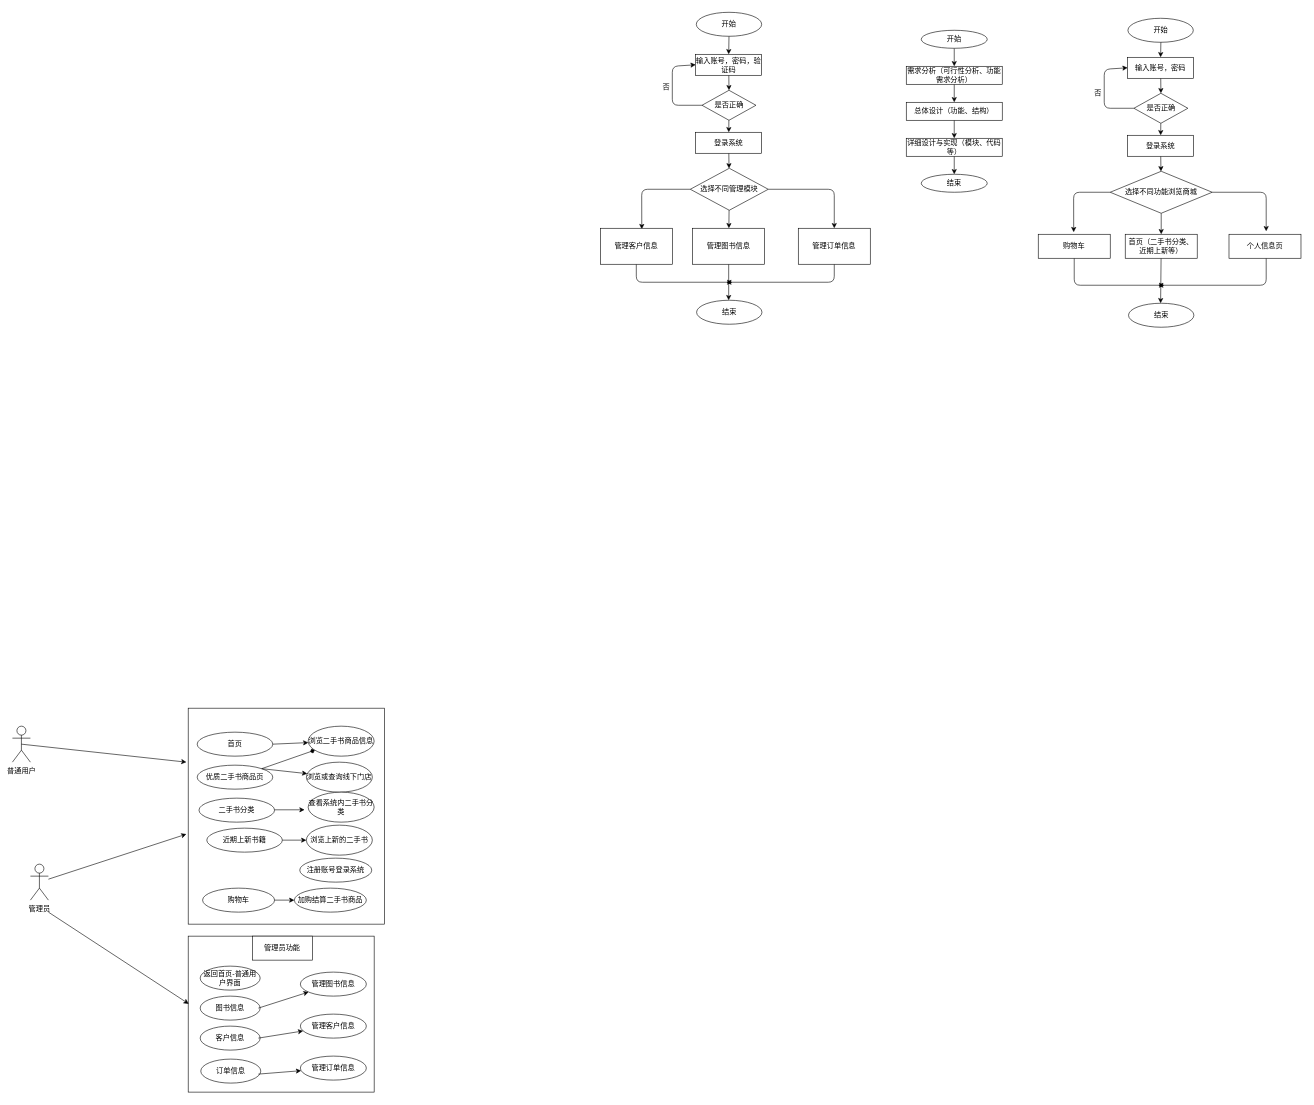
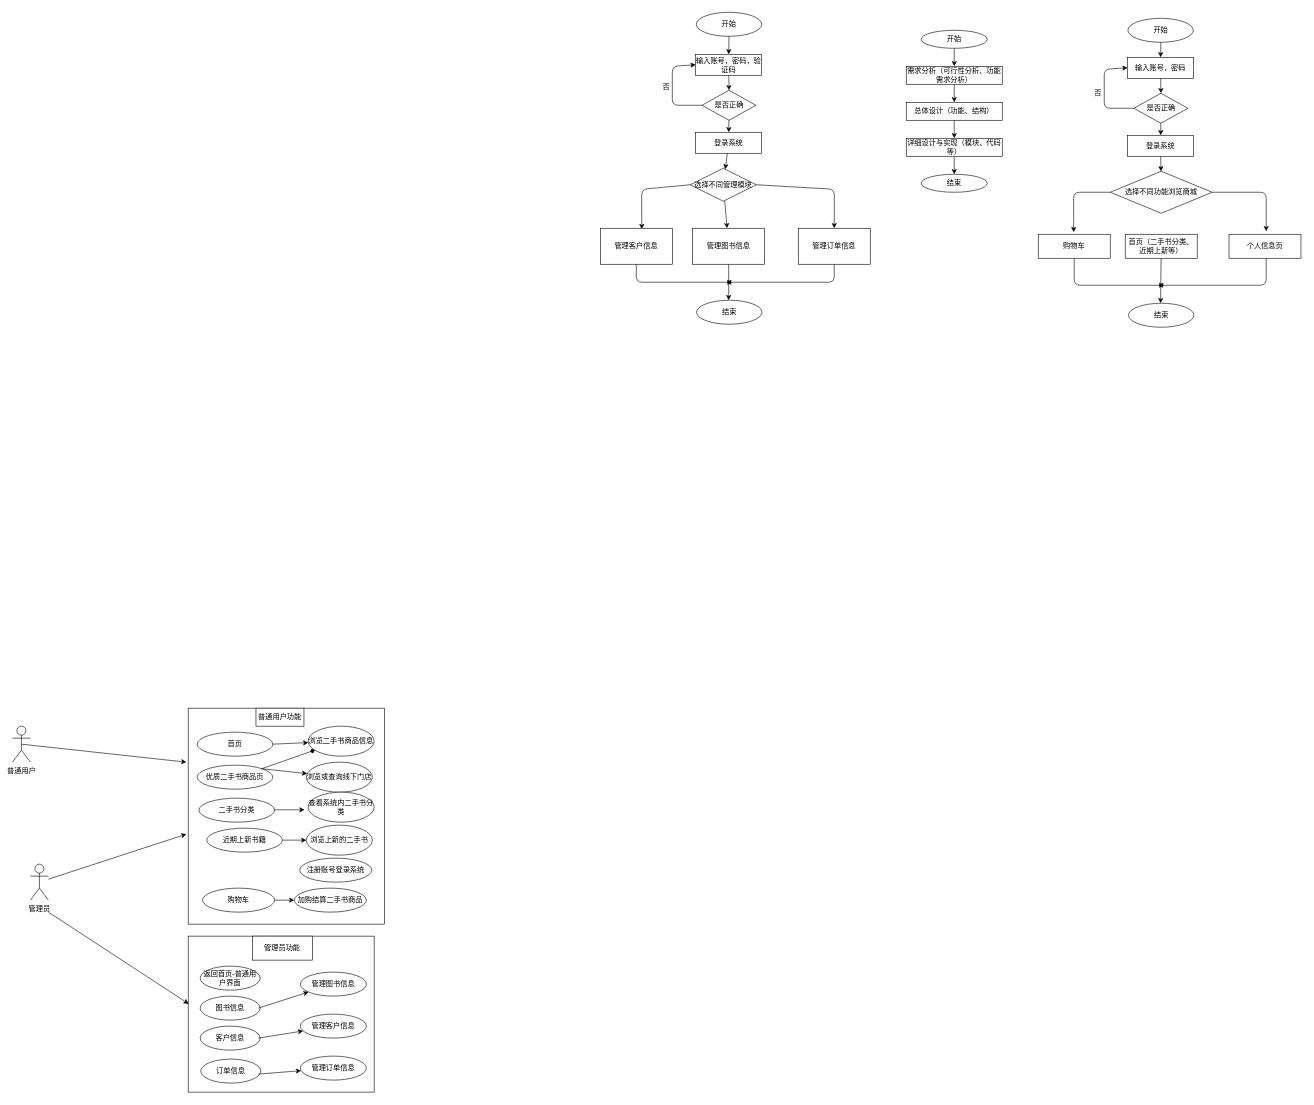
  <mxCell id="0" />
  <mxCell id="1" parent="0" />
  <mxCell id="2" style="edgeStyle=none;html=1;exitX=0.5;exitY=0.5;exitDx=0;exitDy=0;exitPerimeter=0;" parent="1" source="3" edge="1"><mxGeometry relative="1" as="geometry"><mxPoint x="310" y="1270" as="targetPoint" /></mxGeometry></mxCell>
  <mxCell id="3" value="普通用户" style="shape=umlActor;verticalLabelPosition=bottom;verticalAlign=top;html=1;outlineConnect=0;" parent="1" vertex="1"><mxGeometry x="20" y="1210" width="30" height="60" as="geometry" /></mxCell>
  <mxCell id="4" value="管理员" style="shape=umlActor;verticalLabelPosition=bottom;verticalAlign=top;html=1;outlineConnect=0;" parent="1" vertex="1"><mxGeometry x="50" y="1440" width="30" height="60" as="geometry" /></mxCell>
  <mxCell id="5" value="" style="rounded=0;whiteSpace=wrap;html=1;align=left;" parent="1" vertex="1"><mxGeometry x="313" width="327" height="360" as="geometry" y="1180" /></mxCell>
+ <mxCell id="6" value="普通用户功能" style="rounded=0;whiteSpace=wrap;html=1;" parent="1" vertex="1"><mxGeometry x="426" width="80" height="30" as="geometry" y="1180" /></mxCell>
  <mxCell id="7" value="首页" style="ellipse;whiteSpace=wrap;html=1;" parent="1" vertex="1"><mxGeometry x="328" y="1220" width="126" height="40" as="geometry" /></mxCell>
  <mxCell id="8" value="优质二手书商品页" style="ellipse;whiteSpace=wrap;html=1;" parent="1" vertex="1"><mxGeometry x="328" y="1275" width="126" height="40" as="geometry" /></mxCell>
  <mxCell id="9" value="二手书分类" style="ellipse;whiteSpace=wrap;html=1;" parent="1" vertex="1"><mxGeometry x="331" y="1330" width="126" height="40" as="geometry" /></mxCell>
  <mxCell id="10" value="近期上新书籍" style="ellipse;whiteSpace=wrap;html=1;" parent="1" vertex="1"><mxGeometry x="344" y="1380" width="126" height="40" as="geometry" /></mxCell>
  <mxCell id="11" value="浏览二手书商品信息" style="ellipse;whiteSpace=wrap;html=1;" parent="1" vertex="1"><mxGeometry x="513" y="1210" width="110" height="50" as="geometry" /></mxCell>
  <mxCell id="12" value="浏览或查询线下门店" style="ellipse;whiteSpace=wrap;html=1;" parent="1" vertex="1"><mxGeometry x="510" y="1270" width="110" height="50" as="geometry" /></mxCell>
  <mxCell id="13" value="查看系统内二手书分类" style="ellipse;whiteSpace=wrap;html=1;" parent="1" vertex="1"><mxGeometry x="513" y="1320" width="110" height="50" as="geometry" /></mxCell>
  <mxCell id="14" value="浏览上新的二手书" style="ellipse;whiteSpace=wrap;html=1;" parent="1" vertex="1"><mxGeometry x="510" y="1375" width="110" height="50" as="geometry" /></mxCell>
  <mxCell id="15" value="" style="endArrow=classic;html=1;exitX=1;exitY=0.5;exitDx=0;exitDy=0;" parent="1" source="7" target="11" edge="1"><mxGeometry width="50" height="50" relative="1" as="geometry"><mxPoint x="380" y="1370" as="sourcePoint" /><mxPoint x="430" y="1320" as="targetPoint" /></mxGeometry></mxCell>
  <mxCell id="16" value="" style="endArrow=classic;html=1;exitX=1;exitY=0;exitDx=0;exitDy=0;" parent="1" source="8" target="12" edge="1"><mxGeometry width="50" height="50" relative="1" as="geometry"><mxPoint x="470" y="1270" as="sourcePoint" /><mxPoint x="526.268" y="1267.465" as="targetPoint" /></mxGeometry></mxCell>
  <mxCell id="17" value="" style="endArrow=diamond;html=1;exitX=1;exitY=0;exitDx=0;exitDy=0;" parent="1" source="8" target="11" edge="1"><mxGeometry width="50" height="50" relative="1" as="geometry"><mxPoint x="450" y="1310" as="sourcePoint" /><mxPoint x="523.667" y="1321.119" as="targetPoint" /></mxGeometry></mxCell>
  <mxCell id="18" value="" style="endArrow=classic;html=1;" parent="1" edge="1"><mxGeometry width="50" height="50" relative="1" as="geometry"><mxPoint x="457" y="1349.41" as="sourcePoint" /><mxPoint x="507" y="1349.41" as="targetPoint" /></mxGeometry></mxCell>
  <mxCell id="19" value="" style="endArrow=classic;html=1;exitX=1;exitY=0.5;exitDx=0;exitDy=0;" parent="1" source="10" target="14" edge="1"><mxGeometry width="50" height="50" relative="1" as="geometry"><mxPoint x="470" y="1380" as="sourcePoint" /><mxPoint x="520" y="1380" as="targetPoint" /></mxGeometry></mxCell>
  <mxCell id="20" value="" style="rounded=0;whiteSpace=wrap;html=1;" parent="1" vertex="1"><mxGeometry x="313" y="1560" width="310" height="260" as="geometry" /></mxCell>
  <mxCell id="21" value="管理员功能" style="rounded=0;whiteSpace=wrap;html=1;" parent="1" vertex="1"><mxGeometry x="420" y="1560" width="100" height="40" as="geometry" /></mxCell>
  <mxCell id="22" value="" style="endArrow=classic;html=1;" parent="1" source="4" edge="1"><mxGeometry width="50" height="50" relative="1" as="geometry"><mxPoint x="380" y="1460" as="sourcePoint" /><mxPoint x="310" y="1390" as="targetPoint" /></mxGeometry></mxCell>
  <mxCell id="23" value="" style="endArrow=classic;html=1;entryX=0.003;entryY=0.434;entryDx=0;entryDy=0;entryPerimeter=0;" parent="1" target="20" edge="1"><mxGeometry width="50" height="50" relative="1" as="geometry"><mxPoint x="80" y="1520" as="sourcePoint" /><mxPoint x="327.858" y="1466.74" as="targetPoint" /></mxGeometry></mxCell>
  <mxCell id="24" value="返回首页-普通用户界面" style="ellipse;whiteSpace=wrap;html=1;" parent="1" vertex="1"><mxGeometry x="333" y="1610" width="100" height="40" as="geometry" /></mxCell>
  <mxCell id="25" value="图书信息" style="ellipse;whiteSpace=wrap;html=1;" parent="1" vertex="1"><mxGeometry x="333" y="1660" width="100" height="40" as="geometry" /></mxCell>
  <mxCell id="26" value="客户信息" style="ellipse;whiteSpace=wrap;html=1;" parent="1" vertex="1"><mxGeometry x="333" y="1710" width="100" height="40" as="geometry" /></mxCell>
  <mxCell id="27" value="订单信息" style="ellipse;whiteSpace=wrap;html=1;" parent="1" vertex="1"><mxGeometry x="334" y="1765" width="100" height="40" as="geometry" /></mxCell>
  <mxCell id="28" value="管理图书信息" style="ellipse;whiteSpace=wrap;html=1;" parent="1" vertex="1"><mxGeometry x="500" y="1620" width="110" height="40" as="geometry" /></mxCell>
  <mxCell id="29" value="管理客户信息" style="ellipse;whiteSpace=wrap;html=1;" parent="1" vertex="1"><mxGeometry x="500" y="1690" width="110" height="40" as="geometry" /></mxCell>
  <mxCell id="30" value="管理订单信息" style="ellipse;whiteSpace=wrap;html=1;" parent="1" vertex="1"><mxGeometry x="500" y="1760" width="110" height="40" as="geometry" /></mxCell>
  <mxCell id="31" value="" style="endArrow=classic;html=1;" parent="1" target="28" edge="1"><mxGeometry width="50" height="50" relative="1" as="geometry"><mxPoint x="430" y="1680" as="sourcePoint" /><mxPoint x="480" y="1630" as="targetPoint" /></mxGeometry></mxCell>
  <mxCell id="32" value="" style="endArrow=classic;html=1;" parent="1" target="29" edge="1"><mxGeometry width="50" height="50" relative="1" as="geometry"><mxPoint x="430" y="1730" as="sourcePoint" /><mxPoint x="480" y="1680" as="targetPoint" /></mxGeometry></mxCell>
  <mxCell id="33" value="" style="endArrow=classic;html=1;" parent="1" target="30" edge="1"><mxGeometry width="50" height="50" relative="1" as="geometry"><mxPoint x="430" y="1790" as="sourcePoint" /><mxPoint x="480" y="1740" as="targetPoint" /></mxGeometry></mxCell>
  <mxCell id="34" value="购物车" style="ellipse;whiteSpace=wrap;html=1;" parent="1" vertex="1"><mxGeometry x="337" y="1480" width="120" height="40" as="geometry" /></mxCell>
  <mxCell id="35" value="加购结算二手书商品&lt;span style=&quot;color: rgba(0, 0, 0, 0); font-family: monospace; font-size: 0px; text-align: start;&quot;&gt;%3CmxGraphModel%3E%3Croot%3E%3CmxCell%20id%3D%220%22%2F%3E%3CmxCell%20id%3D%221%22%20parent%3D%220%22%2F%3E%3CmxCell%20id%3D%222%22%20value%3D%22%E8%B4%AD%E7%89%A9%E8%BD%A6%22%20style%3D%22ellipse%3BwhiteSpace%3Dwrap%3Bhtml%3D1%3B%22%20vertex%3D%221%22%20parent%3D%221%22%3E%3CmxGeometry%20x%3D%22357%22%20y%3D%22300%22%20width%3D%22120%22%20height%3D%2240%22%20as%3D%22geometry%22%2F%3E%3C%2FmxCell%3E%3C%2Froot%3E%3C%2FmxGraphModel%3E&lt;/span&gt;" style="ellipse;whiteSpace=wrap;html=1;" parent="1" vertex="1"><mxGeometry x="490" y="1480" width="120" height="40" as="geometry" /></mxCell>
  <mxCell id="36" value="注册账号登录系统" style="ellipse;whiteSpace=wrap;html=1;" parent="1" vertex="1"><mxGeometry x="499" y="1430" width="120" height="40" as="geometry" /></mxCell>
  <mxCell id="37" value="" style="endArrow=classic;html=1;" parent="1" source="34" target="35" edge="1"><mxGeometry width="50" height="50" relative="1" as="geometry"><mxPoint x="467" y="1460" as="sourcePoint" /><mxPoint x="509" y="1460" as="targetPoint" /></mxGeometry></mxCell>
  <mxCell id="38" style="edgeStyle=none;html=1;entryX=0.5;entryY=0;entryDx=0;entryDy=0;" edge="1" parent="1" source="39" target="41"><mxGeometry relative="1" as="geometry" /></mxCell>
  <mxCell id="39" value="需求分析（可行性分析、功能需求分析）" style="rounded=0;whiteSpace=wrap;html=1;" vertex="1" parent="1"><mxGeometry x="1510" y="110" width="160" height="30" as="geometry" /></mxCell>
  <mxCell id="40" style="edgeStyle=none;html=1;entryX=0.5;entryY=0;entryDx=0;entryDy=0;" edge="1" parent="1" source="41" target="43"><mxGeometry relative="1" as="geometry" /></mxCell>
  <mxCell id="41" value="总体设计（功能、结构）" style="rounded=0;whiteSpace=wrap;html=1;" vertex="1" parent="1"><mxGeometry x="1510" y="170" width="160" height="30" as="geometry" /></mxCell>
  <mxCell id="42" style="edgeStyle=none;html=1;entryX=0.5;entryY=0;entryDx=0;entryDy=0;" edge="1" parent="1" source="43" target="44"><mxGeometry relative="1" as="geometry" /></mxCell>
  <mxCell id="43" value="详细设计与实现（模块、代码等）" style="rounded=0;whiteSpace=wrap;html=1;" vertex="1" parent="1"><mxGeometry x="1510" y="230" width="160" height="30" as="geometry" /></mxCell>
  <mxCell id="44" value="结束" style="ellipse;whiteSpace=wrap;html=1;" vertex="1" parent="1"><mxGeometry x="1535" y="290" width="110" height="30" as="geometry" /></mxCell>
  <mxCell id="45" value="" style="edgeStyle=none;html=1;" edge="1" parent="1" source="46"><mxGeometry relative="1" as="geometry"><mxPoint x="1590" y="110" as="targetPoint" /></mxGeometry></mxCell>
  <mxCell id="46" value="开始" style="ellipse;whiteSpace=wrap;html=1;" vertex="1" parent="1"><mxGeometry x="1535" y="50" width="110" height="30" as="geometry" /></mxCell>
  <mxCell id="47" style="edgeStyle=none;html=1;entryX=0.5;entryY=0;entryDx=0;entryDy=0;" edge="1" parent="1" source="48" target="50"><mxGeometry relative="1" as="geometry" /></mxCell>
  <mxCell id="48" value="开始" style="ellipse;whiteSpace=wrap;html=1;" vertex="1" parent="1"><mxGeometry x="1160" y="20" width="109" height="40" as="geometry" /></mxCell>
  <mxCell id="49" style="edgeStyle=none;html=1;entryX=0.5;entryY=0;entryDx=0;entryDy=0;" edge="1" parent="1" source="50" target="53"><mxGeometry relative="1" as="geometry" /></mxCell>
  <mxCell id="50" value="输入账号，密码，验证码" style="rounded=0;whiteSpace=wrap;html=1;" vertex="1" parent="1"><mxGeometry x="1159" y="90" width="110" height="35" as="geometry" /></mxCell>
  <mxCell id="51" style="edgeStyle=none;html=1;entryX=0;entryY=0.5;entryDx=0;entryDy=0;exitX=0;exitY=0.5;exitDx=0;exitDy=0;" edge="1" parent="1" source="53" target="50"><mxGeometry relative="1" as="geometry"><Array as="points"><mxPoint x="1120" y="175" /><mxPoint x="1120" y="110" /></Array></mxGeometry></mxCell>
  <mxCell id="52" value="" style="edgeStyle=none;html=1;" edge="1" parent="1" source="53" target="55"><mxGeometry relative="1" as="geometry" /></mxCell>
  <mxCell id="53" value="是否正确" style="rhombus;whiteSpace=wrap;html=1;" vertex="1" parent="1"><mxGeometry x="1169.5" y="150" width="90" height="50" as="geometry" /></mxCell>
  <mxCell id="54" value="" style="edgeStyle=none;html=1;" edge="1" parent="1" source="55" target="60"><mxGeometry relative="1" as="geometry" /></mxCell>
  <mxCell id="55" value="登录系统" style="rounded=0;whiteSpace=wrap;html=1;" vertex="1" parent="1"><mxGeometry x="1159" y="220" width="110" height="35" as="geometry" /></mxCell>
  <mxCell id="56" value="结束" style="ellipse;whiteSpace=wrap;html=1;" vertex="1" parent="1"><mxGeometry x="1160.5" y="500" width="109" height="40" as="geometry" /></mxCell>
  <mxCell id="57" value="" style="edgeStyle=none;html=1;" edge="1" parent="1" source="60" target="62"><mxGeometry relative="1" as="geometry" /></mxCell>
  <mxCell id="58" style="edgeStyle=none;html=1;entryX=0.576;entryY=0.026;entryDx=0;entryDy=0;entryPerimeter=0;exitX=0;exitY=0.5;exitDx=0;exitDy=0;" edge="1" parent="1" source="60" target="64"><mxGeometry relative="1" as="geometry"><Array as="points"><mxPoint x="1069" y="315" /></Array></mxGeometry></mxCell>
  <mxCell id="59" style="edgeStyle=none;html=1;entryX=0.5;entryY=0;entryDx=0;entryDy=0;exitX=1;exitY=0.5;exitDx=0;exitDy=0;" edge="1" parent="1" source="60" target="66"><mxGeometry relative="1" as="geometry"><Array as="points"><mxPoint x="1390" y="315" /></Array></mxGeometry></mxCell>
- <mxCell id="60" value="选择不同管理模块" style="rhombus;whiteSpace=wrap;html=1;rounded=0;" vertex="1" parent="1"><mxGeometry x="1150" y="280" width="130" height="70" as="geometry" /></mxCell>
+ <mxCell id="60" value="选择不同管理模块" style="rhombus;whiteSpace=wrap;html=1;rounded=0;" vertex="1" parent="1"><mxGeometry x="1150" y="280" width="110" height="55" as="geometry" /></mxCell>
  <mxCell id="61" style="edgeStyle=none;html=1;" edge="1" parent="1" source="62"><mxGeometry relative="1" as="geometry"><mxPoint x="1214" y="500" as="targetPoint" /><Array as="points" /></mxGeometry></mxCell>
  <mxCell id="62" value="管理图书信息" style="whiteSpace=wrap;html=1;rounded=0;" vertex="1" parent="1"><mxGeometry x="1154" y="380" width="120" height="60" as="geometry" /></mxCell>
  <mxCell id="63" style="edgeStyle=none;html=1;" edge="1" parent="1" source="64"><mxGeometry relative="1" as="geometry"><mxPoint x="1220" y="470" as="targetPoint" /><Array as="points"><mxPoint x="1060" y="470" /></Array></mxGeometry></mxCell>
  <mxCell id="64" value="管理客户信息" style="whiteSpace=wrap;html=1;rounded=0;" vertex="1" parent="1"><mxGeometry x="1000" y="380" width="120" height="60" as="geometry" /></mxCell>
  <mxCell id="65" style="edgeStyle=none;html=1;" edge="1" parent="1" source="66"><mxGeometry relative="1" as="geometry"><mxPoint x="1210" y="470" as="targetPoint" /><Array as="points"><mxPoint x="1390" y="470" /></Array></mxGeometry></mxCell>
  <mxCell id="66" value="管理订单信息" style="whiteSpace=wrap;html=1;rounded=0;" vertex="1" parent="1"><mxGeometry x="1330" y="380" width="120" height="60" as="geometry" /></mxCell>
  <mxCell id="67" style="edgeStyle=none;html=1;entryX=0.5;entryY=0;entryDx=0;entryDy=0;" edge="1" parent="1" target="69"><mxGeometry relative="1" as="geometry"><mxPoint x="1934.5" y="65" as="sourcePoint" /></mxGeometry></mxCell>
  <mxCell id="68" style="edgeStyle=none;html=1;entryX=0.5;entryY=0;entryDx=0;entryDy=0;" edge="1" parent="1" source="69" target="72"><mxGeometry relative="1" as="geometry" /></mxCell>
  <mxCell id="69" value="输入账号，密码" style="rounded=0;whiteSpace=wrap;html=1;" vertex="1" parent="1"><mxGeometry x="1879" y="95" width="110" height="35" as="geometry" /></mxCell>
  <mxCell id="70" style="edgeStyle=none;html=1;entryX=0;entryY=0.5;entryDx=0;entryDy=0;exitX=0;exitY=0.5;exitDx=0;exitDy=0;" edge="1" parent="1" source="72" target="69"><mxGeometry relative="1" as="geometry"><Array as="points"><mxPoint x="1840" y="180" /><mxPoint x="1840" y="115" /></Array></mxGeometry></mxCell>
  <mxCell id="71" value="" style="edgeStyle=none;html=1;" edge="1" parent="1" source="72" target="74"><mxGeometry relative="1" as="geometry" /></mxCell>
  <mxCell id="72" value="是否正确" style="rhombus;whiteSpace=wrap;html=1;" vertex="1" parent="1"><mxGeometry x="1889.5" y="155" width="90" height="50" as="geometry" /></mxCell>
  <mxCell id="73" value="" style="edgeStyle=none;html=1;" edge="1" parent="1" source="74" target="79"><mxGeometry relative="1" as="geometry" /></mxCell>
  <mxCell id="74" value="登录系统" style="rounded=0;whiteSpace=wrap;html=1;" vertex="1" parent="1"><mxGeometry x="1879" y="225" width="110" height="35" as="geometry" /></mxCell>
  <mxCell id="75" value="结束" style="ellipse;whiteSpace=wrap;html=1;" vertex="1" parent="1"><mxGeometry x="1880.5" y="505" width="109" height="40" as="geometry" /></mxCell>
- <mxCell id="76" value="" style="edgeStyle=none;html=1;" edge="1" parent="1" source="79" target="81"><mxGeometry relative="1" as="geometry" /></mxCell>
  <mxCell id="77" style="edgeStyle=none;html=1;entryX=0.576;entryY=0.026;entryDx=0;entryDy=0;entryPerimeter=0;exitX=0;exitY=0.5;exitDx=0;exitDy=0;" edge="1" parent="1" source="79"><mxGeometry relative="1" as="geometry"><mxPoint x="1789.12" y="386.56" as="targetPoint" /><Array as="points"><mxPoint x="1789" y="320" /></Array></mxGeometry></mxCell>
  <mxCell id="78" style="edgeStyle=none;html=1;entryX=0.5;entryY=0;entryDx=0;entryDy=0;exitX=1;exitY=0.5;exitDx=0;exitDy=0;" edge="1" parent="1" source="79"><mxGeometry relative="1" as="geometry"><mxPoint x="2110" y="385" as="targetPoint" /><Array as="points"><mxPoint x="2110" y="320" /></Array></mxGeometry></mxCell>
  <mxCell id="79" value="选择不同功能浏览商城" style="rhombus;whiteSpace=wrap;html=1;rounded=0;" vertex="1" parent="1"><mxGeometry x="1850" y="285" width="170" height="70" as="geometry" /></mxCell>
  <mxCell id="80" style="edgeStyle=none;html=1;" edge="1" parent="1" source="81"><mxGeometry relative="1" as="geometry"><mxPoint x="1934" y="505" as="targetPoint" /><Array as="points" /></mxGeometry></mxCell>
  <mxCell id="81" value="首页（二手书分类、近期上新等）" style="whiteSpace=wrap;html=1;rounded=0;" vertex="1" parent="1"><mxGeometry x="1875" y="390" width="120" height="40" as="geometry" /></mxCell>
  <mxCell id="82" style="edgeStyle=none;html=1;exitX=0.5;exitY=1;exitDx=0;exitDy=0;" edge="1" parent="1" source="87"><mxGeometry relative="1" as="geometry"><mxPoint x="1780" y="445" as="sourcePoint" /><mxPoint x="1940" y="475" as="targetPoint" /><Array as="points"><mxPoint x="1790" y="475" /></Array></mxGeometry></mxCell>
  <mxCell id="83" style="edgeStyle=none;html=1;" edge="1" parent="1"><mxGeometry relative="1" as="geometry"><mxPoint x="1930" y="475" as="targetPoint" /><mxPoint x="2110" y="430" as="sourcePoint" /><Array as="points"><mxPoint x="2110" y="475" /></Array></mxGeometry></mxCell>
  <mxCell id="84" value="开始" style="ellipse;whiteSpace=wrap;html=1;" vertex="1" parent="1"><mxGeometry x="1879.5" y="30" width="109" height="40" as="geometry" /></mxCell>
  <mxCell id="85" value="否" style="text;html=1;strokeColor=none;fillColor=none;align=center;verticalAlign=middle;whiteSpace=wrap;rounded=0;" vertex="1" parent="1"><mxGeometry x="1080" y="130" width="60" height="30" as="geometry" /></mxCell>
  <mxCell id="86" value="否" style="text;html=1;strokeColor=none;fillColor=none;align=center;verticalAlign=middle;whiteSpace=wrap;rounded=0;" vertex="1" parent="1"><mxGeometry x="1800" y="140" width="60" height="30" as="geometry" /></mxCell>
  <mxCell id="87" value="购物车" style="whiteSpace=wrap;html=1;rounded=0;" vertex="1" parent="1"><mxGeometry x="1730" y="390" width="120" height="40" as="geometry" /></mxCell>
  <mxCell id="88" value="个人信息页" style="whiteSpace=wrap;html=1;rounded=0;" vertex="1" parent="1"><mxGeometry x="2048" y="390" width="120" height="40" as="geometry" /></mxCell>
